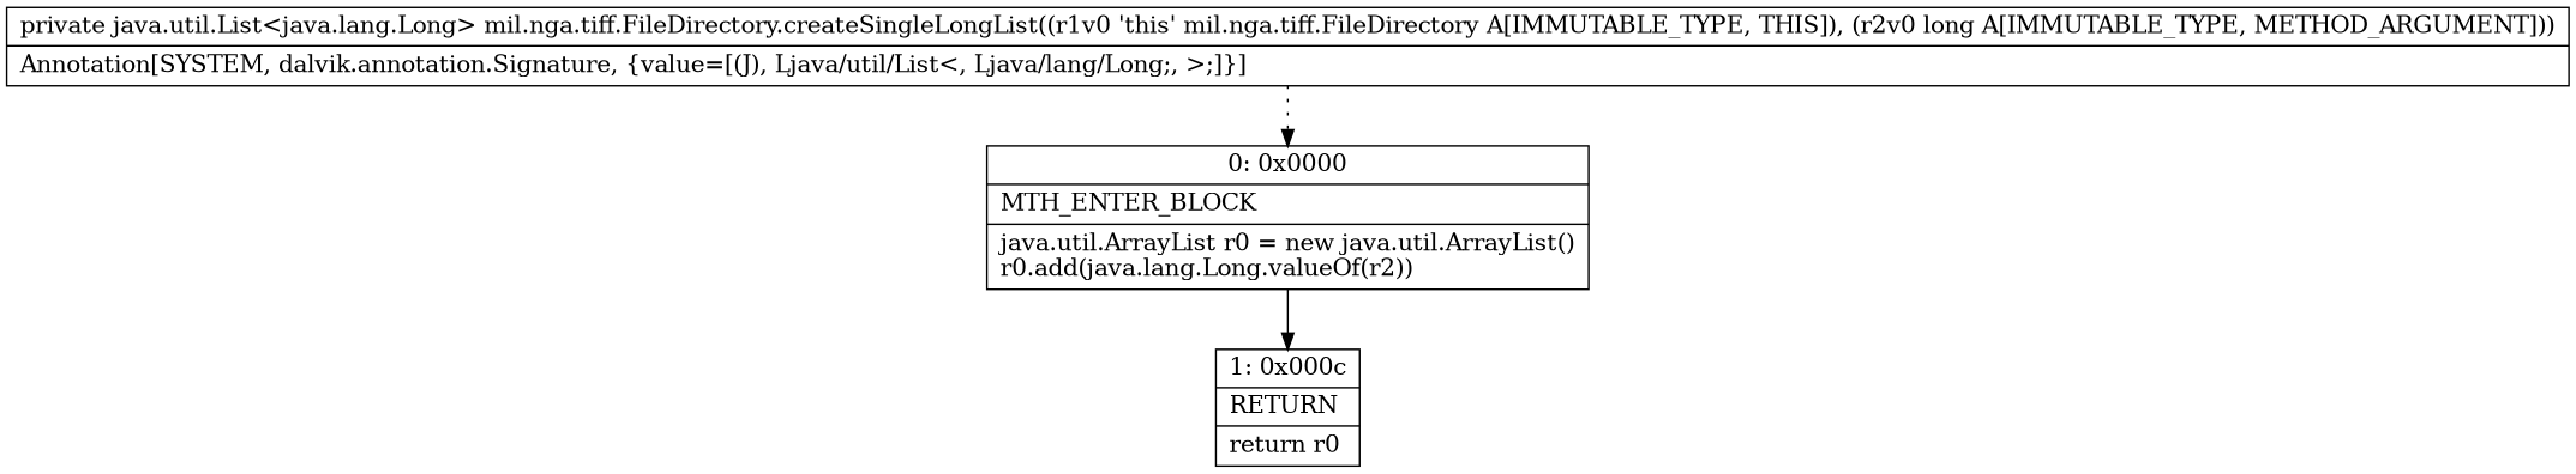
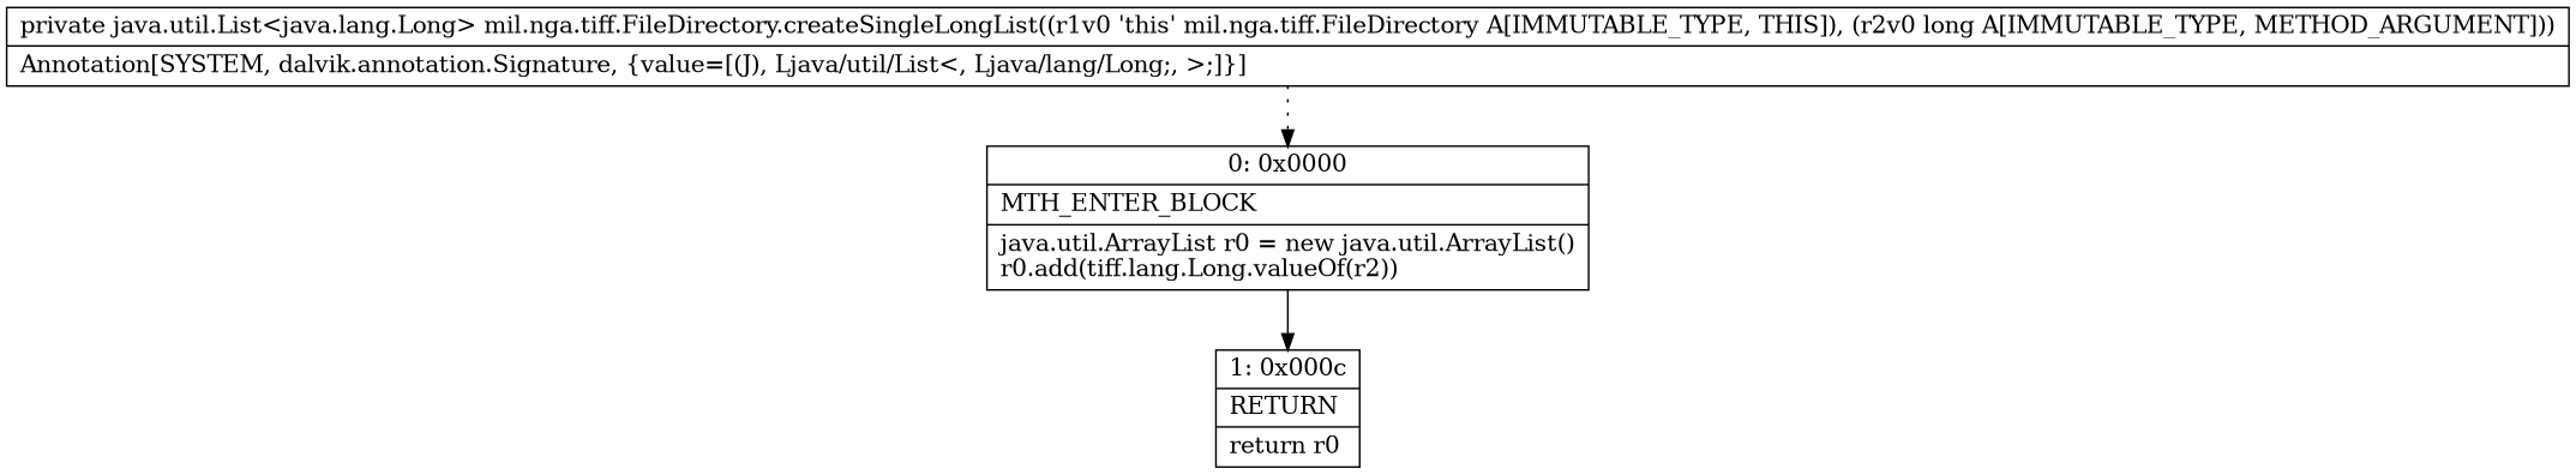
  digraph {
    node [shape=record]
-   n1 [label="{0\:\ 0x0000|MTH_ENTER_BLOCK\l|java.util.ArrayList r0 = new java.util.ArrayList()\lr0.add(java.lang.Long.valueOf(r2))\l}"]
+   n1 [label="{0\:\ 0x0000|MTH_ENTER_BLOCK\l|java.util.ArrayList r0 = new java.util.ArrayList()\lr0.add(tiff.lang.Long.valueOf(r2))\l}"]
    n2 [label="{1\:\ 0x000c|RETURN\l|return r0\l}"]
    n3 [label="{private java.util.List\<java.lang.Long\> mil.nga.tiff.FileDirectory.createSingleLongList((r1v0 'this' mil.nga.tiff.FileDirectory A[IMMUTABLE_TYPE, THIS]), (r2v0 long A[IMMUTABLE_TYPE, METHOD_ARGUMENT]))  | Annotation[SYSTEM, dalvik.annotation.Signature, \{value=[(J), Ljava\/util\/List\<, Ljava\/lang\/Long;, \>;]\}]\l}"]
    n1 -> n2 [style=solid]
    n3 -> n1 [style=dotted]
  }
